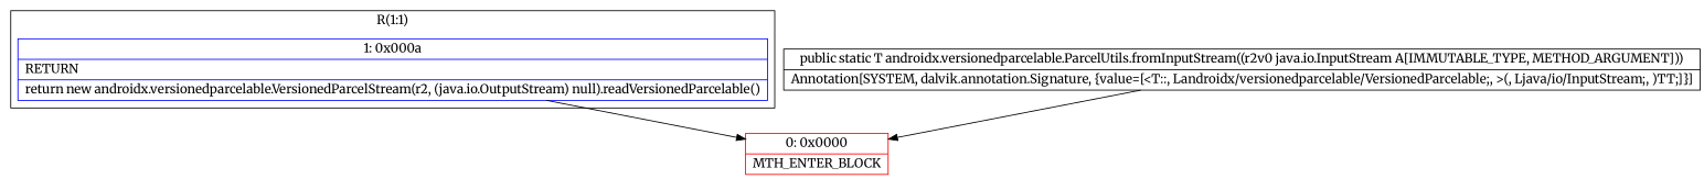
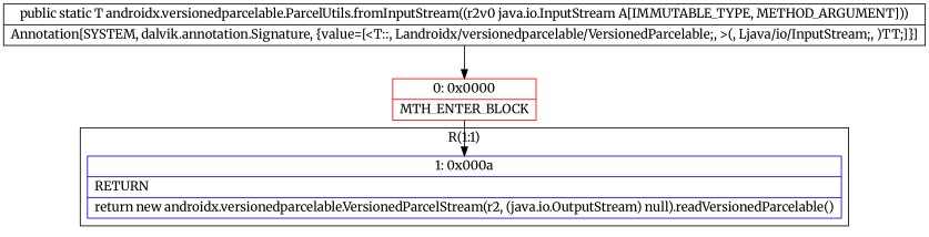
  digraph {
    fontname=Merriweather
    node [shape=record fontname=Merriweather]
    edge [fontname=Merriweather]
    n1 [color=blue label="{1\:\ 0x000a|RETURN\l|return new androidx.versionedparcelable.VersionedParcelStream(r2, (java.io.OutputStream) null).readVersionedParcelable()\l}"]
    n2 [color=red label="{0\:\ 0x0000|MTH_ENTER_BLOCK\l}"]
    n3 [label="{public static T androidx.versionedparcelable.ParcelUtils.fromInputStream((r2v0 java.io.InputStream A[IMMUTABLE_TYPE, METHOD_ARGUMENT]))  | Annotation[SYSTEM, dalvik.annotation.Signature, \{value=[\<T::, Landroidx\/versionedparcelable\/VersionedParcelable;, \>(, Ljava\/io\/InputStream;, )TT;]\}]\l}"]
    subgraph cluster_1 {
      label="R(1:1)"
      n1
    }
-   n1 -> n2
+   n2 -> n1
    n3 -> n2
  }
